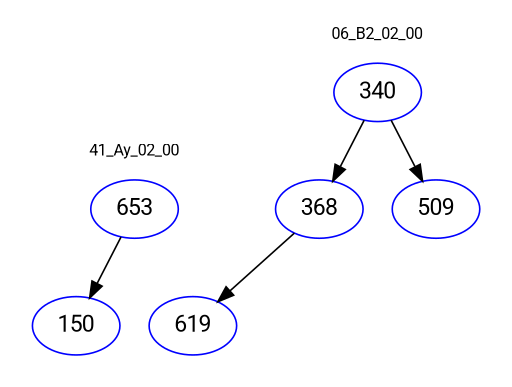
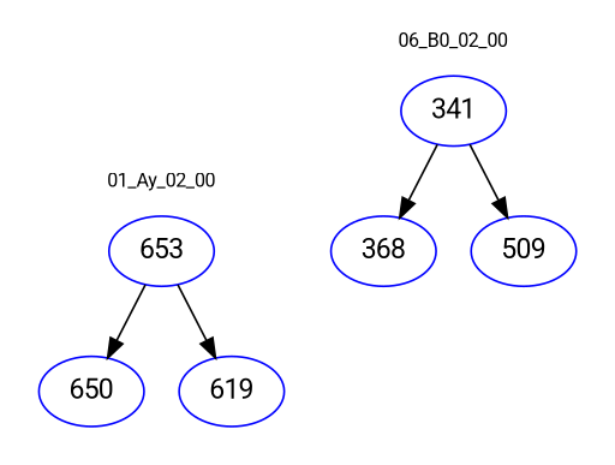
  digraph {
    fontname=Roboto
    node [color=blue fontname=Roboto]
    edge [color=black fontname=Roboto]
    n1 [label=653]
-   n2 [label=150]
+   n2 [label=650]
    n3 [label=619]
-   n4 [label=340]
+   n4 [label=341]
    n5 [label=368]
    n6 [label=509]
    subgraph cluster_1 {
      color=white
      fontsize=10
-     label="41_Ay_02_00"
+     label="01_Ay_02_00"
      n1
      n2
      n3
    }
    subgraph cluster_2 {
      color=white
      fontsize=10
-     label="06_B2_02_00"
+     label="06_B0_02_00"
      n4
      n5
      n6
    }
    n1 -> n2
-   n5 -> n3
+   n1 -> n3
    n4 -> n5
    n4 -> n6
  }
